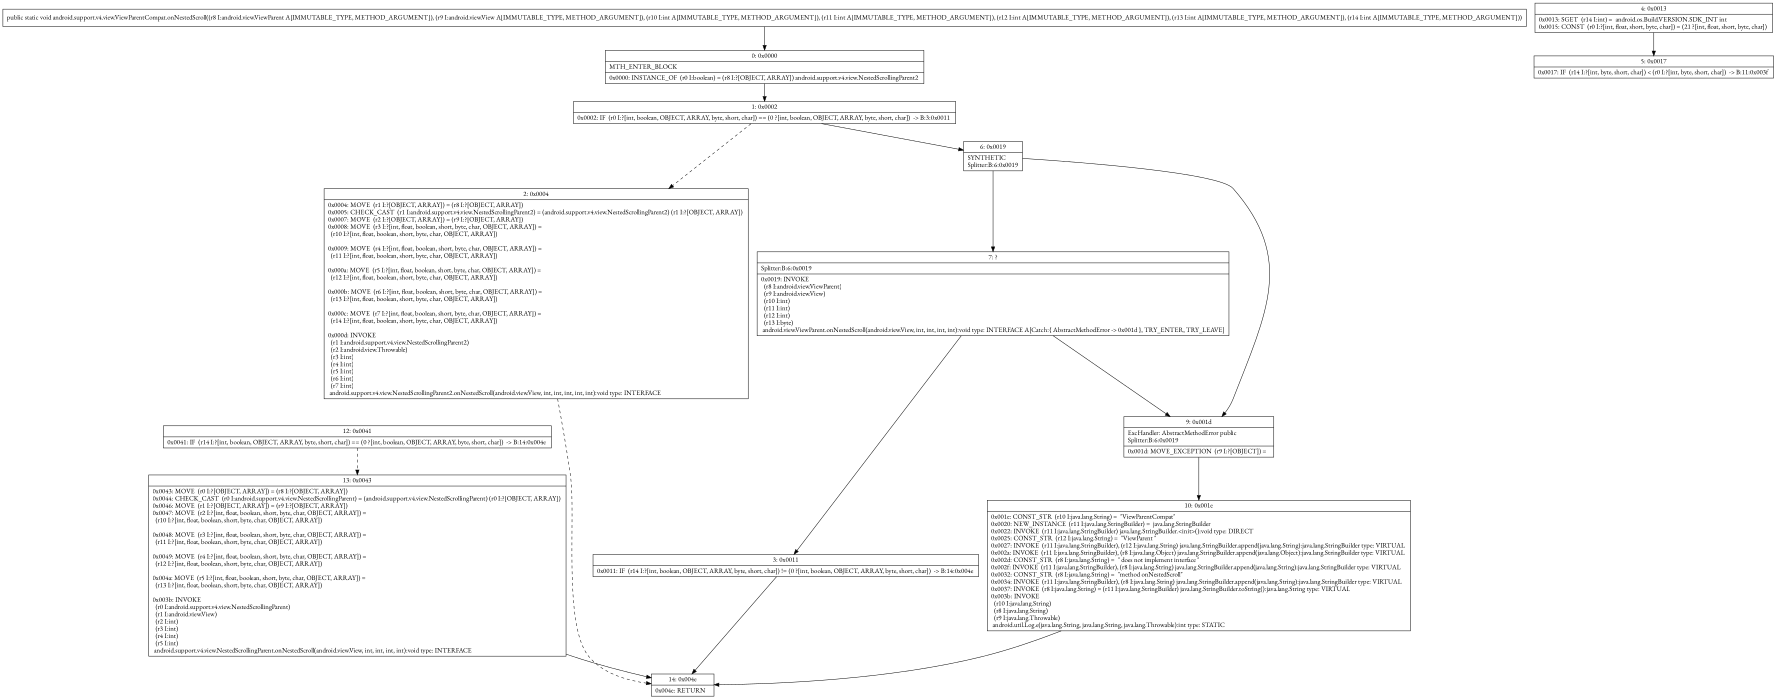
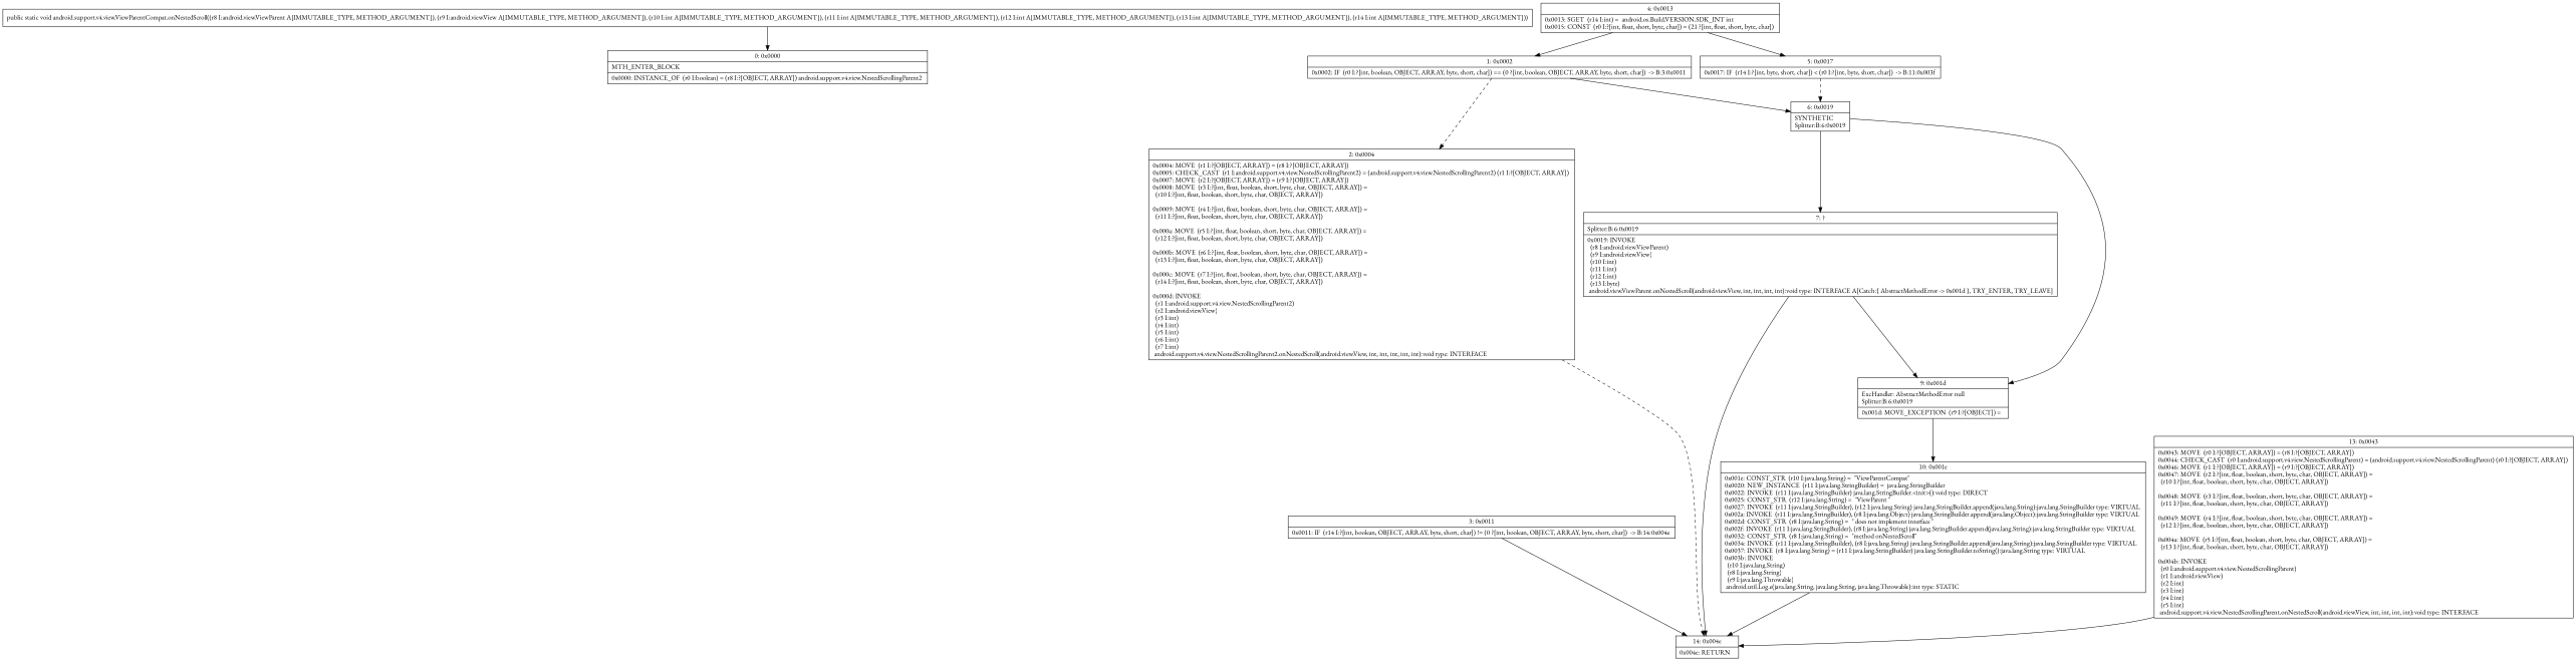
  digraph {
    fontname="EB Garamond"
    node [fontname="EB Garamond" shape=record]
    edge [fontname="EB Garamond"]
    n1 [label="{0\:\ 0x0000|MTH_ENTER_BLOCK\l|0x0000: INSTANCE_OF  (r0 I:boolean) = (r8 I:?[OBJECT, ARRAY]) android.support.v4.view.NestedScrollingParent2 \l}"]
    n2 [label="{1\:\ 0x0002|0x0002: IF  (r0 I:?[int, boolean, OBJECT, ARRAY, byte, short, char]) == (0 ?[int, boolean, OBJECT, ARRAY, byte, short, char])  \-\> B:3:0x0011 \l}"]
-   n3 [label="{2\:\ 0x0004|0x0004: MOVE  (r1 I:?[OBJECT, ARRAY]) = (r8 I:?[OBJECT, ARRAY]) \l0x0005: CHECK_CAST  (r1 I:android.support.v4.view.NestedScrollingParent2) = (android.support.v4.view.NestedScrollingParent2) (r1 I:?[OBJECT, ARRAY]) \l0x0007: MOVE  (r2 I:?[OBJECT, ARRAY]) = (r9 I:?[OBJECT, ARRAY]) \l0x0008: MOVE  (r3 I:?[int, float, boolean, short, byte, char, OBJECT, ARRAY]) = \l  (r10 I:?[int, float, boolean, short, byte, char, OBJECT, ARRAY])\l \l0x0009: MOVE  (r4 I:?[int, float, boolean, short, byte, char, OBJECT, ARRAY]) = \l  (r11 I:?[int, float, boolean, short, byte, char, OBJECT, ARRAY])\l \l0x000a: MOVE  (r5 I:?[int, float, boolean, short, byte, char, OBJECT, ARRAY]) = \l  (r12 I:?[int, float, boolean, short, byte, char, OBJECT, ARRAY])\l \l0x000b: MOVE  (r6 I:?[int, float, boolean, short, byte, char, OBJECT, ARRAY]) = \l  (r13 I:?[int, float, boolean, short, byte, char, OBJECT, ARRAY])\l \l0x000c: MOVE  (r7 I:?[int, float, boolean, short, byte, char, OBJECT, ARRAY]) = \l  (r14 I:?[int, float, boolean, short, byte, char, OBJECT, ARRAY])\l \l0x000d: INVOKE  \l  (r1 I:android.support.v4.view.NestedScrollingParent2)\l  (r2 I:android.view.Throwable)\l  (r3 I:int)\l  (r4 I:int)\l  (r5 I:int)\l  (r6 I:int)\l  (r7 I:int)\l android.support.v4.view.NestedScrollingParent2.onNestedScroll(android.view.View, int, int, int, int, int):void type: INTERFACE \l}"]
+   n3 [label="{2\:\ 0x0004|0x0004: MOVE  (r1 I:?[OBJECT, ARRAY]) = (r8 I:?[OBJECT, ARRAY]) \l0x0005: CHECK_CAST  (r1 I:android.support.v4.view.NestedScrollingParent2) = (android.support.v4.view.NestedScrollingParent2) (r1 I:?[OBJECT, ARRAY]) \l0x0007: MOVE  (r2 I:?[OBJECT, ARRAY]) = (r9 I:?[OBJECT, ARRAY]) \l0x0008: MOVE  (r3 I:?[int, float, boolean, short, byte, char, OBJECT, ARRAY]) = \l  (r10 I:?[int, float, boolean, short, byte, char, OBJECT, ARRAY])\l \l0x0009: MOVE  (r4 I:?[int, float, boolean, short, byte, char, OBJECT, ARRAY]) = \l  (r11 I:?[int, float, boolean, short, byte, char, OBJECT, ARRAY])\l \l0x000a: MOVE  (r5 I:?[int, float, boolean, short, byte, char, OBJECT, ARRAY]) = \l  (r12 I:?[int, float, boolean, short, byte, char, OBJECT, ARRAY])\l \l0x000b: MOVE  (r6 I:?[int, float, boolean, short, byte, char, OBJECT, ARRAY]) = \l  (r13 I:?[int, float, boolean, short, byte, char, OBJECT, ARRAY])\l \l0x000c: MOVE  (r7 I:?[int, float, boolean, short, byte, char, OBJECT, ARRAY]) = \l  (r14 I:?[int, float, boolean, short, byte, char, OBJECT, ARRAY])\l \l0x000d: INVOKE  \l  (r1 I:android.support.v4.view.NestedScrollingParent2)\l  (r2 I:android.view.View)\l  (r3 I:int)\l  (r4 I:int)\l  (r5 I:int)\l  (r6 I:int)\l  (r7 I:int)\l android.support.v4.view.NestedScrollingParent2.onNestedScroll(android.view.View, int, int, int, int, int):void type: INTERFACE \l}"]
    n4 [label="{6\:\ 0x0019|SYNTHETIC\lSplitter:B:6:0x0019\l}"]
    n5 [label="{14\:\ 0x004e|0x004e: RETURN   \l}"]
    n6 [label="{3\:\ 0x0011|0x0011: IF  (r14 I:?[int, boolean, OBJECT, ARRAY, byte, short, char]) != (0 ?[int, boolean, OBJECT, ARRAY, byte, short, char])  \-\> B:14:0x004e \l}"]
    n7 [label="{4\:\ 0x0013|0x0013: SGET  (r14 I:int) =  android.os.Build.VERSION.SDK_INT int \l0x0015: CONST  (r0 I:?[int, float, short, byte, char]) = (21 ?[int, float, short, byte, char]) \l}"]
    n8 [label="{5\:\ 0x0017|0x0017: IF  (r14 I:?[int, byte, short, char]) \< (r0 I:?[int, byte, short, char])  \-\> B:11:0x003f \l}"]
    n9 [label="{7\:\ ?|Splitter:B:6:0x0019\l|0x0019: INVOKE  \l  (r8 I:android.view.ViewParent)\l  (r9 I:android.view.View)\l  (r10 I:int)\l  (r11 I:int)\l  (r12 I:int)\l  (r13 I:byte)\l android.view.ViewParent.onNestedScroll(android.view.View, int, int, int, int):void type: INTERFACE A[Catch:\{ AbstractMethodError \-\> 0x001d \}, TRY_ENTER, TRY_LEAVE]\l}"]
-   n10 [label="{9\:\ 0x001d|ExcHandler: AbstractMethodError public\lSplitter:B:6:0x0019\l|0x001d: MOVE_EXCEPTION  (r9 I:?[OBJECT]) =  \l}"]
+   n10 [label="{9\:\ 0x001d|ExcHandler: AbstractMethodError null\lSplitter:B:6:0x0019\l|0x001d: MOVE_EXCEPTION  (r9 I:?[OBJECT]) =  \l}"]
    n11 [label="{10\:\ 0x001e|0x001e: CONST_STR  (r10 I:java.lang.String) =  \"ViewParentCompat\" \l0x0020: NEW_INSTANCE  (r11 I:java.lang.StringBuilder) =  java.lang.StringBuilder \l0x0022: INVOKE  (r11 I:java.lang.StringBuilder) java.lang.StringBuilder.\<init\>():void type: DIRECT \l0x0025: CONST_STR  (r12 I:java.lang.String) =  \"ViewParent \" \l0x0027: INVOKE  (r11 I:java.lang.StringBuilder), (r12 I:java.lang.String) java.lang.StringBuilder.append(java.lang.String):java.lang.StringBuilder type: VIRTUAL \l0x002a: INVOKE  (r11 I:java.lang.StringBuilder), (r8 I:java.lang.Object) java.lang.StringBuilder.append(java.lang.Object):java.lang.StringBuilder type: VIRTUAL \l0x002d: CONST_STR  (r8 I:java.lang.String) =  \" does not implement interface \" \l0x002f: INVOKE  (r11 I:java.lang.StringBuilder), (r8 I:java.lang.String) java.lang.StringBuilder.append(java.lang.String):java.lang.StringBuilder type: VIRTUAL \l0x0032: CONST_STR  (r8 I:java.lang.String) =  \"method onNestedScroll\" \l0x0034: INVOKE  (r11 I:java.lang.StringBuilder), (r8 I:java.lang.String) java.lang.StringBuilder.append(java.lang.String):java.lang.StringBuilder type: VIRTUAL \l0x0037: INVOKE  (r8 I:java.lang.String) = (r11 I:java.lang.StringBuilder) java.lang.StringBuilder.toString():java.lang.String type: VIRTUAL \l0x003b: INVOKE  \l  (r10 I:java.lang.String)\l  (r8 I:java.lang.String)\l  (r9 I:java.lang.Throwable)\l android.util.Log.e(java.lang.String, java.lang.String, java.lang.Throwable):int type: STATIC \l}"]
-   n12 [label="{12\:\ 0x0041|0x0041: IF  (r14 I:?[int, boolean, OBJECT, ARRAY, byte, short, char]) == (0 ?[int, boolean, OBJECT, ARRAY, byte, short, char])  \-\> B:14:0x004e \l}"]
-   n13 [label="{13\:\ 0x0043|0x0043: MOVE  (r0 I:?[OBJECT, ARRAY]) = (r8 I:?[OBJECT, ARRAY]) \l0x0044: CHECK_CAST  (r0 I:android.support.v4.view.NestedScrollingParent) = (android.support.v4.view.NestedScrollingParent) (r0 I:?[OBJECT, ARRAY]) \l0x0046: MOVE  (r1 I:?[OBJECT, ARRAY]) = (r9 I:?[OBJECT, ARRAY]) \l0x0047: MOVE  (r2 I:?[int, float, boolean, short, byte, char, OBJECT, ARRAY]) = \l  (r10 I:?[int, float, boolean, short, byte, char, OBJECT, ARRAY])\l \l0x0048: MOVE  (r3 I:?[int, float, boolean, short, byte, char, OBJECT, ARRAY]) = \l  (r11 I:?[int, float, boolean, short, byte, char, OBJECT, ARRAY])\l \l0x0049: MOVE  (r4 I:?[int, float, boolean, short, byte, char, OBJECT, ARRAY]) = \l  (r12 I:?[int, float, boolean, short, byte, char, OBJECT, ARRAY])\l \l0x004a: MOVE  (r5 I:?[int, float, boolean, short, byte, char, OBJECT, ARRAY]) = \l  (r13 I:?[int, float, boolean, short, byte, char, OBJECT, ARRAY])\l \l0x003b: INVOKE  \l  (r0 I:android.support.v4.view.NestedScrollingParent)\l  (r1 I:android.view.View)\l  (r2 I:int)\l  (r3 I:int)\l  (r4 I:int)\l  (r5 I:int)\l android.support.v4.view.NestedScrollingParent.onNestedScroll(android.view.View, int, int, int, int):void type: INTERFACE \l}"]
+   n13 [label="{13\:\ 0x0043|0x0043: MOVE  (r0 I:?[OBJECT, ARRAY]) = (r8 I:?[OBJECT, ARRAY]) \l0x0044: CHECK_CAST  (r0 I:android.support.v4.view.NestedScrollingParent) = (android.support.v4.view.NestedScrollingParent) (r0 I:?[OBJECT, ARRAY]) \l0x0046: MOVE  (r1 I:?[OBJECT, ARRAY]) = (r9 I:?[OBJECT, ARRAY]) \l0x0047: MOVE  (r2 I:?[int, float, boolean, short, byte, char, OBJECT, ARRAY]) = \l  (r10 I:?[int, float, boolean, short, byte, char, OBJECT, ARRAY])\l \l0x0048: MOVE  (r3 I:?[int, float, boolean, short, byte, char, OBJECT, ARRAY]) = \l  (r11 I:?[int, float, boolean, short, byte, char, OBJECT, ARRAY])\l \l0x0049: MOVE  (r4 I:?[int, float, boolean, short, byte, char, OBJECT, ARRAY]) = \l  (r12 I:?[int, float, boolean, short, byte, char, OBJECT, ARRAY])\l \l0x004a: MOVE  (r5 I:?[int, float, boolean, short, byte, char, OBJECT, ARRAY]) = \l  (r13 I:?[int, float, boolean, short, byte, char, OBJECT, ARRAY])\l \l0x004b: INVOKE  \l  (r0 I:android.support.v4.view.NestedScrollingParent)\l  (r1 I:android.view.View)\l  (r2 I:int)\l  (r3 I:int)\l  (r4 I:int)\l  (r5 I:int)\l android.support.v4.view.NestedScrollingParent.onNestedScroll(android.view.View, int, int, int, int):void type: INTERFACE \l}"]
    n14 [label="{public static void android.support.v4.view.ViewParentCompat.onNestedScroll((r8 I:android.view.ViewParent A[IMMUTABLE_TYPE, METHOD_ARGUMENT]), (r9 I:android.view.View A[IMMUTABLE_TYPE, METHOD_ARGUMENT]), (r10 I:int A[IMMUTABLE_TYPE, METHOD_ARGUMENT]), (r11 I:int A[IMMUTABLE_TYPE, METHOD_ARGUMENT]), (r12 I:int A[IMMUTABLE_TYPE, METHOD_ARGUMENT]), (r13 I:int A[IMMUTABLE_TYPE, METHOD_ARGUMENT]), (r14 I:int A[IMMUTABLE_TYPE, METHOD_ARGUMENT])) }"]
-   n1 -> n2
+   n7 -> n2
    n2 -> n3 [style=dashed]
    n2 -> n4
    n3 -> n5 [style=dashed]
    n4 -> n9
    n4 -> n10
    n6 -> n5
    n7 -> n8
-   n9 -> n6
+   n8 -> n4 [style=dashed]
+   n9 -> n5
    n9 -> n10
    n10 -> n11
    n11 -> n5
-   n12 -> n13 [style=dashed]
    n13 -> n5
    n14 -> n1
  }
